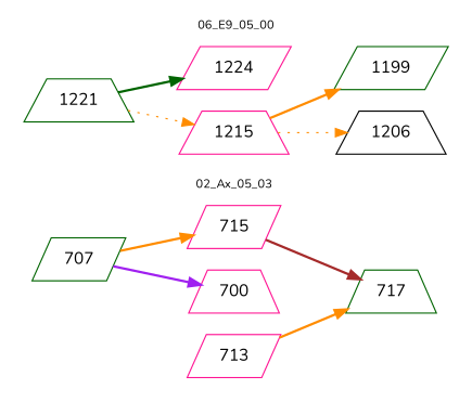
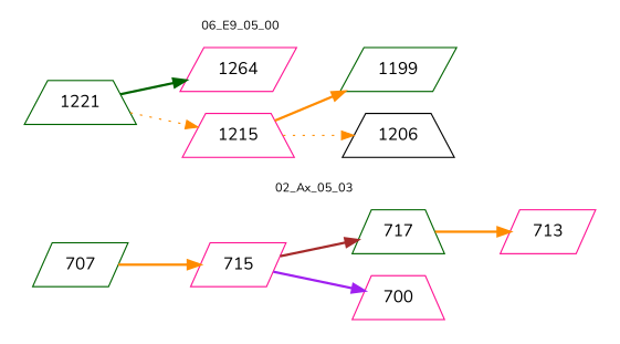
  digraph {
    fontname=Nunito
    rankdir=LR
    node [color=deeppink fontname=Nunito shape=parallelogram]
    edge [color=darkorange fontname=Nunito style=bold]
    n1 [color=darkgreen label=707]
    n2 [label=700 shape=trapezium]
    n3 [label=715]
    n4 [color=darkgreen label=717 shape=trapezium]
    n5 [label=713]
    n6 [color=darkgreen label=1221 shape=trapezium]
    n7 [label=1215 shape=trapezium]
-   n8 [label=1224]
+   n8 [label=1264]
    n9 [color=black label=1206 shape=trapezium]
    n10 [color=darkgreen label=1199]
    subgraph cluster_1 {
      color=white
      fontsize=10
      label="02_Ax_05_03"
      n1
      n2
      n3
      n4
      n5
    }
    subgraph cluster_2 {
      color=white
      fontsize=10
      label="06_E9_05_00"
      n6
      n7
      n8
      n9
      n10
    }
-   n1 -> n2 [color=purple]
+   n3 -> n2 [color=purple]
    n1 -> n3
    n3 -> n4 [color=brown]
-   n5 -> n4
+   n4 -> n5
    n6 -> n7 [style=dotted]
    n6 -> n8 [color=darkgreen]
    n7 -> n9 [style=dotted]
    n7 -> n10
  }
